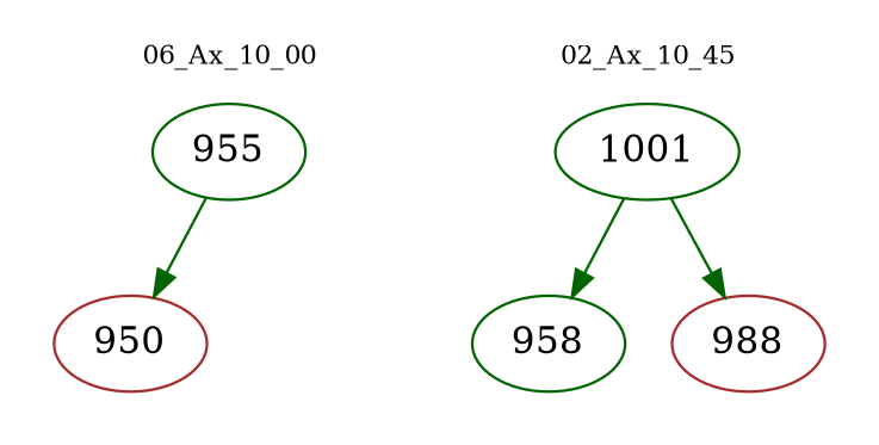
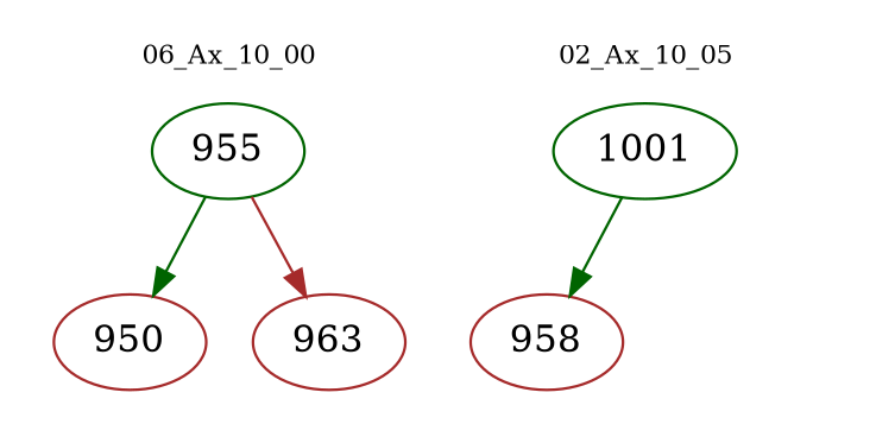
  digraph {
    node [color=darkgreen]
    edge [color=darkgreen]
    n1 [label=955]
    n2 [color=brown label=950]
+   n3 [color=brown label=963]
    n4 [label=1001]
-   n5 [label=958]
-   n6 [color=brown label=988]
+   n5 [color=brown label=958]
    subgraph cluster_1 {
      color=white
      fontsize=10
      label="06_Ax_10_00"
      n1
      n2
+     n3
    }
    subgraph cluster_2 {
      color=white
      fontsize=10
-     label="02_Ax_10_45"
+     label="02_Ax_10_05"
      n4
      n5
-     n6
    }
    n1 -> n2
+   n1 -> n3 [color=brown]
    n4 -> n5
-   n4 -> n6
  }
